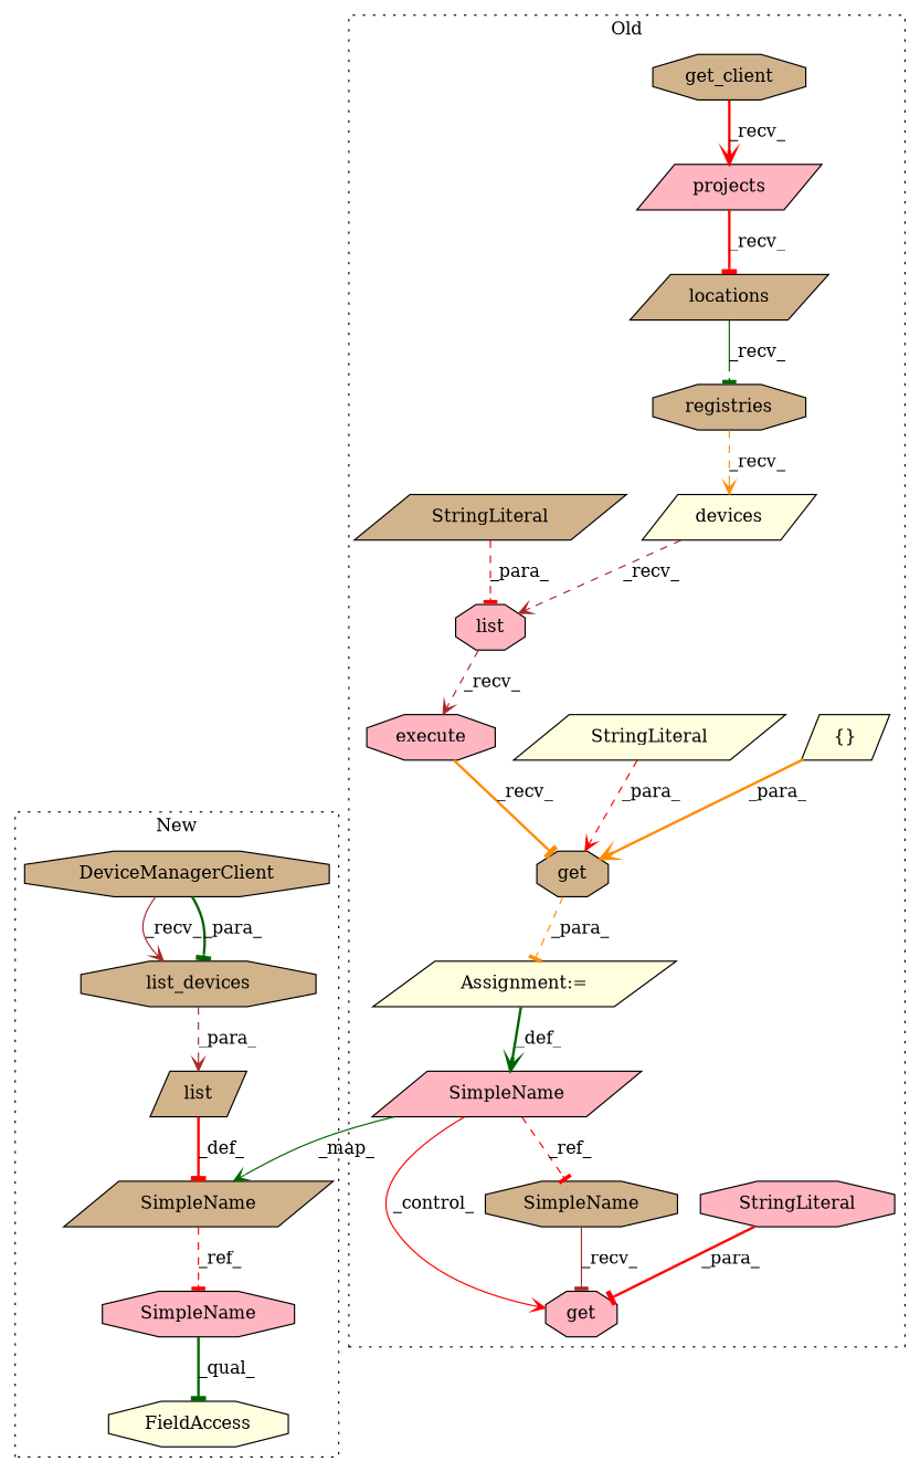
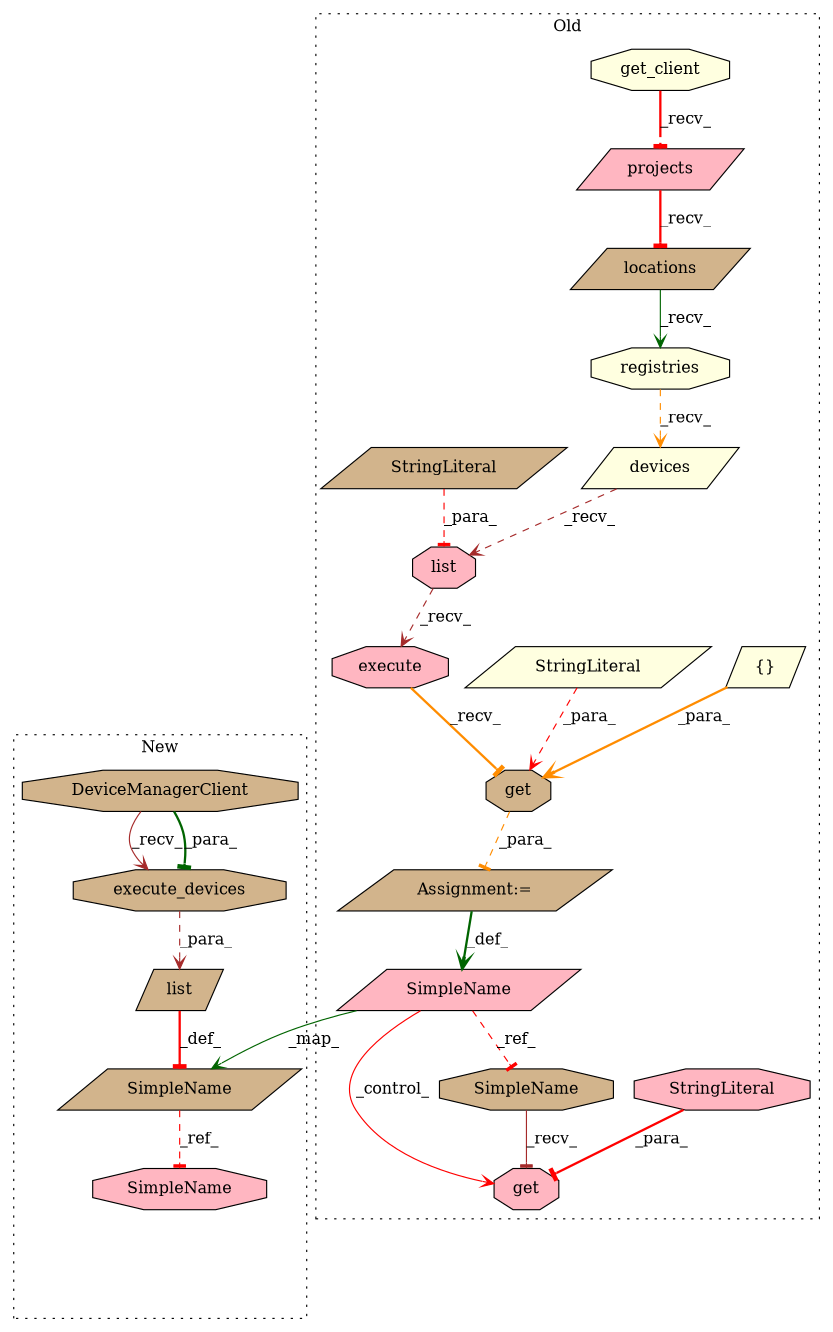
  digraph {
    node [a=32 fillcolor=tan l=6 s=18821 shape=octagon style=filled]
    edge [arrowhead=vee color=red style=bold]
    n1 [fillcolor=lightpink l=9 label=execute s=19737]
-   n2 [a=7 fillcolor=lightyellow l=1 label="Assignment:=" s=19640 shape=parallelogram]
+   n2 [a=7 l=1 label="Assignment:=" s=19640 shape=parallelogram]
    n3 [fillcolor=lightpink l="5,1" label=list s="19694,19735"]
    n4 [a=4 fillcolor=lightyellow l=2 label="{}" s=19770 shape=parallelogram]
    n5 [fillcolor=lightpink l=10 label=projects s=19648 shape=parallelogram]
-   n6 [l="11,1" label=get_client s="19491,19522"]
-   n7 [l=12 label=registries s=19671]
+   n6 [fillcolor=lightyellow l="11,1" label=get_client s="19491,19522"]
+   n7 [fillcolor=lightyellow l=12 label=registries s=19671]
    n8 [l="4,1" label=get s="19747,19772"]
    n9 [a=45 fillcolor=lightyellow l=9 label=StringLiteral s=19751 shape=parallelogram]
    n10 [fillcolor=lightpink l="4,1" label=get s="19873,19892"]
    n11 [a=42 fillcolor=lightpink label=SimpleName s=19836 shape=parallelogram]
    n12 [a=45 fillcolor=lightpink l=15 label=StringLiteral s=19877]
    n13 [l=11 label=locations s=19659 shape=parallelogram]
    n14 [fillcolor=lightyellow l=9 label=devices s=19684 shape=parallelogram]
    n15 [a=45 l=22 label=StringLiteral s=19713 shape=parallelogram]
    n16 [a=42 label=SimpleName s=19866]
    n17 [l="5,1" label=list s="18647,18682" shape=parallelogram]
-   n18 [a=22 fillcolor=lightyellow l=21 label=FieldAccess]
    n19 [a=42 label=SimpleName s=18746 shape=parallelogram]
    n20 [l=21 label=DeviceManagerClient s=18435]
-   n21 [l="13,1" label=list_devices s="18659,18681"]
+   n21 [l="13,1" label=execute_devices s="18659,18681"]
    n22 [a=42 fillcolor=lightpink label=SimpleName]
    subgraph cluster_1 {
      label=Old
      style=dotted
      n1
      n2
      n3
      n4
      n5
      n6
      n7
      n8
      n9
      n10
      n11
      n12
      n13
      n14
      n15
      n16
    }
    subgraph cluster_2 {
      label=New
      style=dotted
      n17
-     n18
      n19
      n20
      n21
      n22
    }
    n1 -> n8 [arrowhead=tee color=darkorange label=_recv_]
    n2 -> n11 [color=darkgreen label=_def_]
    n3 -> n1 [color=brown label=_recv_ style=dashed]
    n4 -> n8 [color=darkorange label=_para_]
    n5 -> n13 [arrowhead=tee label=_recv_]
-   n6 -> n5 [label=_recv_]
+   n6 -> n5 [arrowhead=tee label=_recv_]
    n7 -> n14 [color=darkorange label=_recv_ style=dashed]
    n8 -> n2 [arrowhead=tee color=darkorange label=_para_ style=dashed]
    n9 -> n8 [label=_para_ style=dashed]
    n11 -> n10 [label=_control_ style=solid]
    n11 -> n16 [arrowhead=tee label=_ref_ style=dashed]
    n11 -> n19 [color=darkgreen label=_map_ style=solid]
    n12 -> n10 [arrowhead=tee label=_para_]
-   n13 -> n7 [arrowhead=tee color=darkgreen label=_recv_ style=solid]
+   n13 -> n7 [color=darkgreen label=_recv_ style=solid]
    n14 -> n3 [color=brown label=_recv_ style=dashed]
    n15 -> n3 [arrowhead=tee label=_para_ style=dashed]
    n16 -> n10 [arrowhead=tee color=brown label=_recv_ style=solid]
    n17 -> n19 [arrowhead=tee label=_def_]
    n19 -> n22 [arrowhead=tee label=_ref_ style=dashed]
    n20 -> n21 [color=brown label=_recv_ style=solid]
    n20 -> n21 [arrowhead=tee color=darkgreen label=_para_]
    n21 -> n17 [color=brown label=_para_ style=dashed]
-   n22 -> n18 [arrowhead=tee color=darkgreen label=_qual_]
  }
